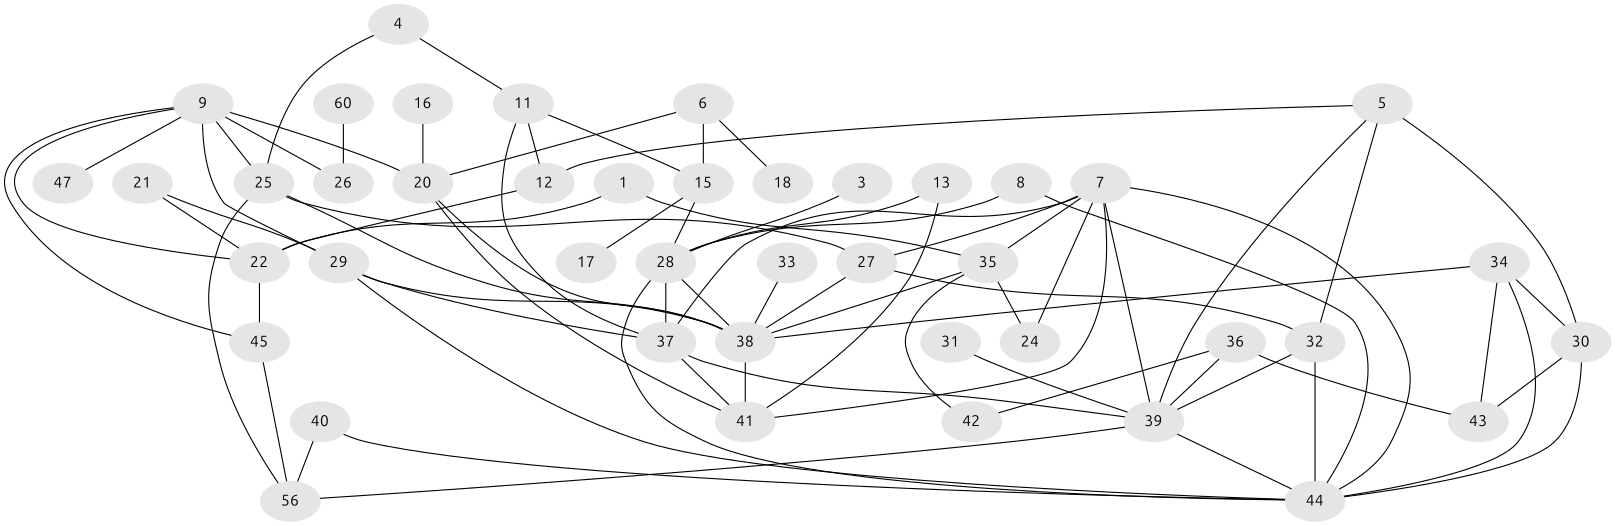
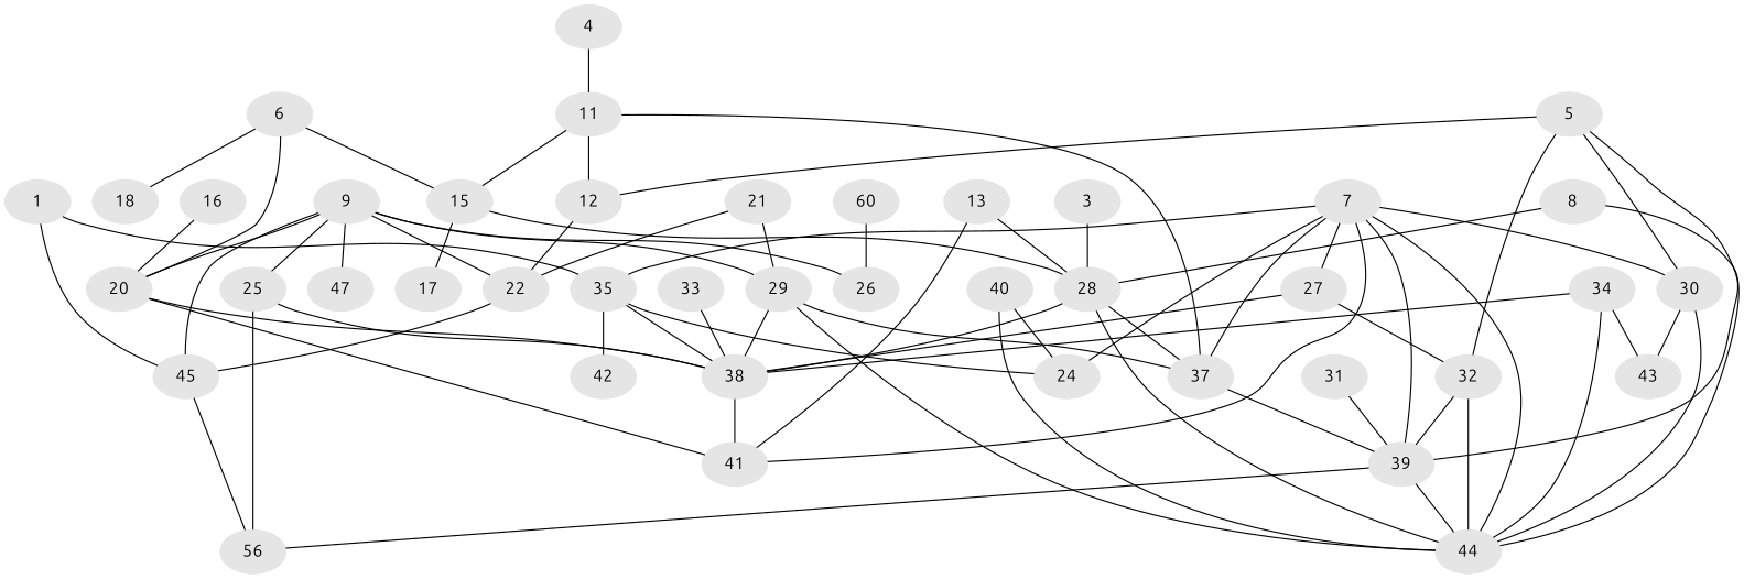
  graph {
    fontname=Ubuntu
    node [color=gray90 fontname=Ubuntu style=filled]
    edge [fontname=Ubuntu weight=1.0]
    1
    35
    45
    24
    38
    42
    n7 [label=56]
    3
    28
    37
    44
    4
    11
    25
    12
    15
    27
    5
    30
    32
    39
    22
    43
    6
    18
    20
    17
    41
    7
    8
    9
    26
    29
    47
    n35 [label=60]
    13
    16
    21
    31
    33
    34
-   36
    40
    1 -- 35
-   1 -- 22
+   1 -- 45
    35 -- 24
    35 -- 38
    35 -- 42
    45 -- n7
    38 -- 41 [weight=2.0]
    3 -- 28
    28 -- 38
    28 -- 37
    28 -- 44
    37 -- 39
-   37 -- 41
    4 -- 11
-   4 -- 25
    11 -- 37
    11 -- 12
    11 -- 15
    25 -- 38 [weight=2.0]
    25 -- n7
-   25 -- 27
    12 -- 22
    15 -- 28
    15 -- 17
    27 -- 38
    27 -- 32
    5 -- 12
    5 -- 30
    5 -- 32
    5 -- 39
    30 -- 44
    30 -- 43
    32 -- 44
    32 -- 39
    39 -- n7
    39 -- 44
    22 -- 45
    6 -- 15
    6 -- 18
    6 -- 20
    20 -- 38
    20 -- 41
    7 -- 35
    7 -- 24
    7 -- 37
    7 -- 44
    7 -- 27
-   34 -- 30
+   7 -- 30
    7 -- 39
    7 -- 41
    8 -- 28
    8 -- 44
    9 -- 45
    9 -- 25
    9 -- 22
    9 -- 20
    9 -- 26
    9 -- 29
    9 -- 47
    29 -- 38
    29 -- 37
    29 -- 44
    n35 -- 26
    13 -- 28
    13 -- 41
    16 -- 20
    21 -- 22
    21 -- 29
    31 -- 39
    33 -- 38
    34 -- 38
    34 -- 44
    34 -- 43 [weight=2.0]
-   36 -- 42
-   36 -- 39
-   36 -- 43
-   40 -- n7
+   40 -- 24
    40 -- 44
  }
